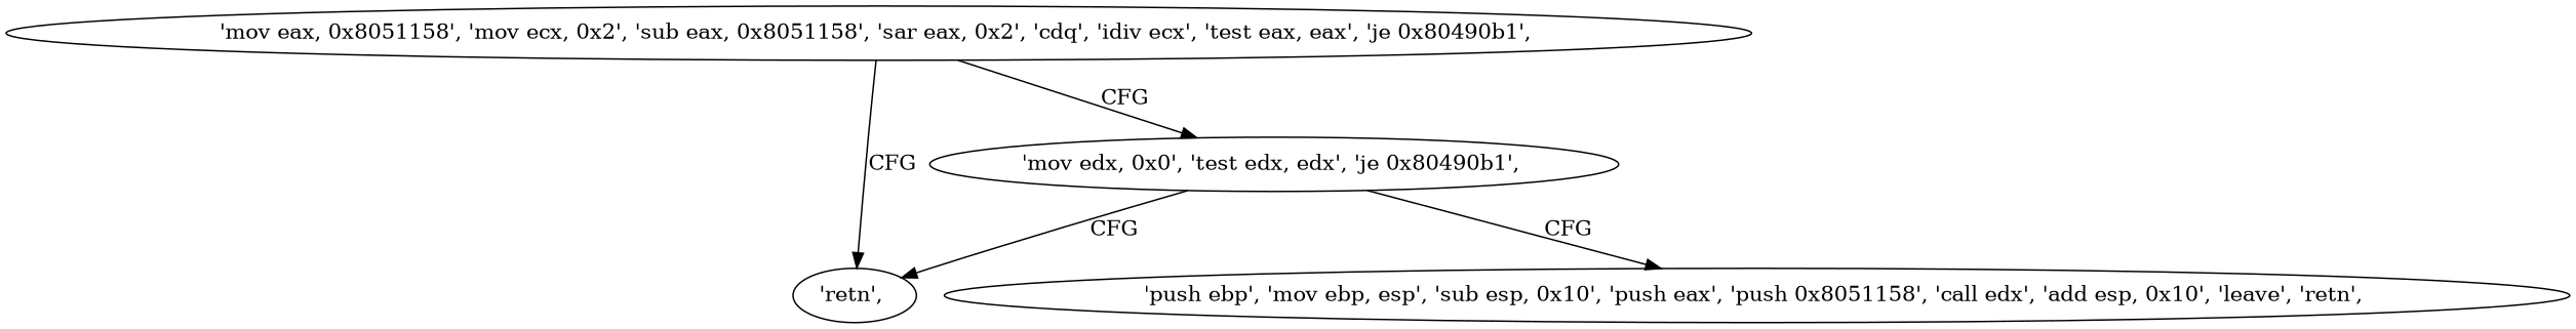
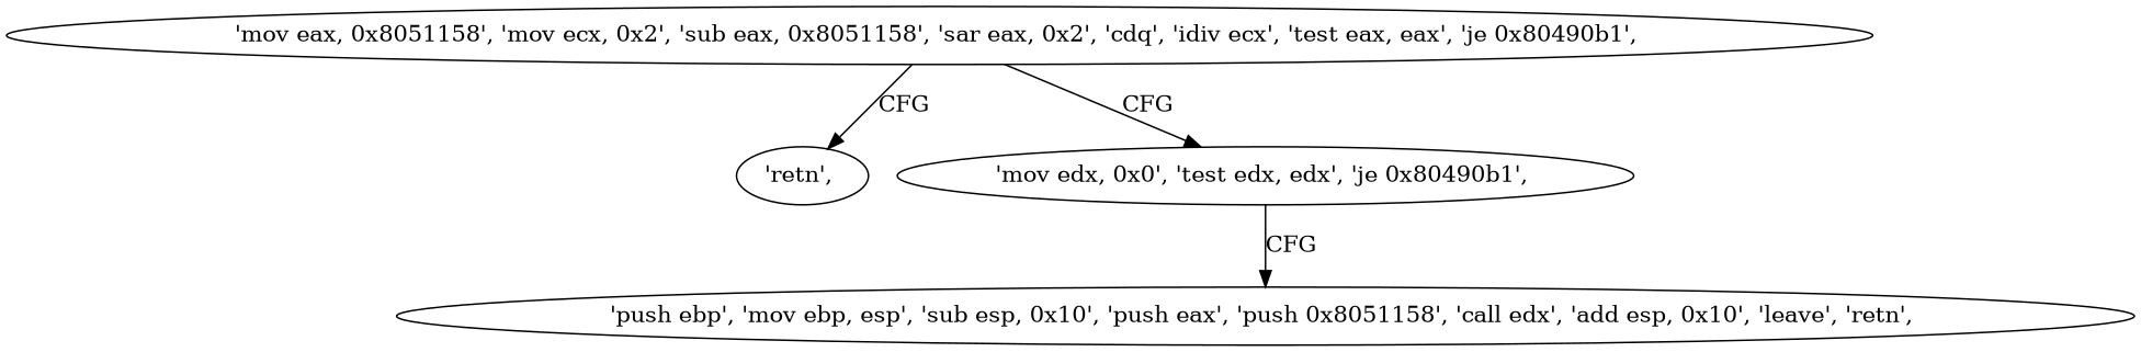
  digraph {
    n1 [label="'mov eax, 0x8051158', 'mov ecx, 0x2', 'sub eax, 0x8051158', 'sar eax, 0x2', 'cdq', 'idiv ecx', 'test eax, eax', 'je 0x80490b1', "]
    n2 [label="'retn', "]
    n3 [label="'mov edx, 0x0', 'test edx, edx', 'je 0x80490b1', "]
    n4 [label="'push ebp', 'mov ebp, esp', 'sub esp, 0x10', 'push eax', 'push 0x8051158', 'call edx', 'add esp, 0x10', 'leave', 'retn', "]
    n1 -> n2 [label=CFG]
    n1 -> n3 [label=CFG]
-   n3 -> n2 [label=CFG]
    n3 -> n4 [label=CFG]
  }
